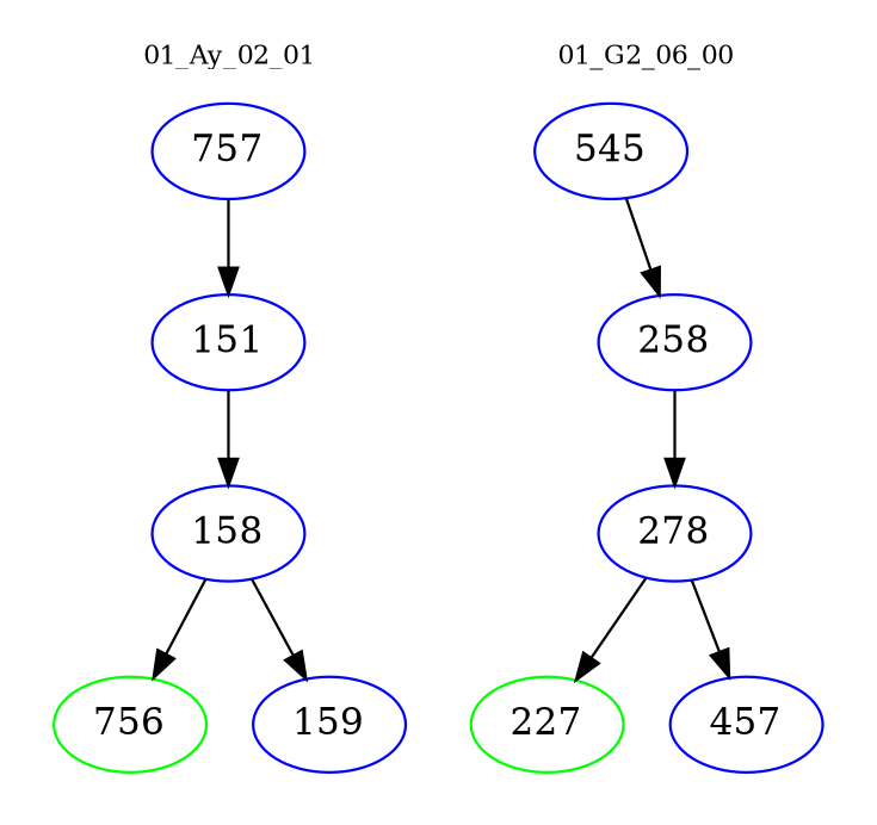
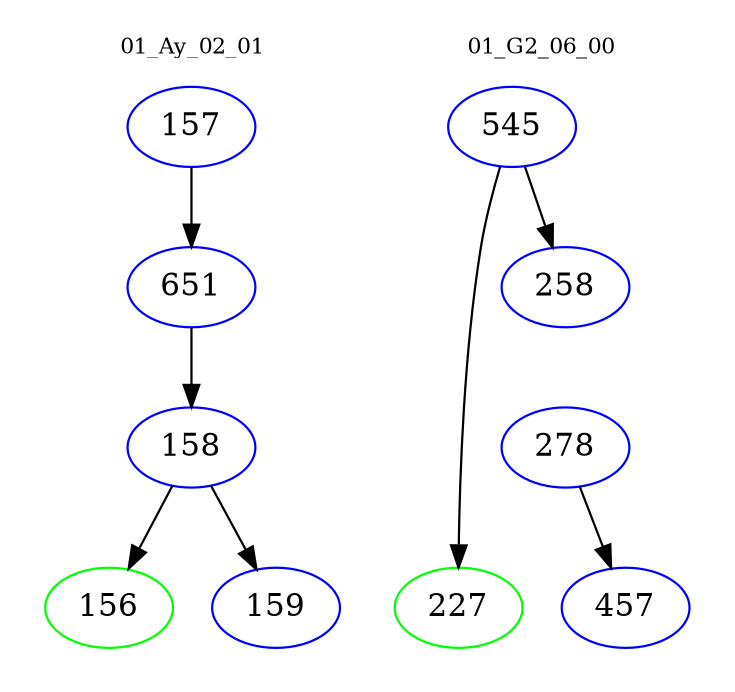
  digraph {
    node [color=blue]
    edge [color=black]
-   n1 [label=757]
-   n2 [label=151]
-   n3 [color=green label=756]
+   n1 [label=157]
+   n2 [label=651]
+   n3 [color=green label=156]
    n4 [label=158]
    n5 [label=159]
    n6 [label=545]
    n7 [color=green label=227]
    n8 [label=258]
    n9 [label=278]
    n10 [label=457]
    subgraph cluster_1 {
      color=white
      fontsize=10
      label="01_Ay_02_01"
      n1
      n2
      n3
      n4
      n5
    }
    subgraph cluster_2 {
      color=white
      fontsize=10
      label="01_G2_06_00"
      n6
      n7
      n8
      n9
      n10
    }
    n1 -> n2
    n2 -> n4
    n4 -> n3
    n4 -> n5
-   n9 -> n7
+   n6 -> n7
    n6 -> n8
-   n8 -> n9
    n9 -> n10
  }
